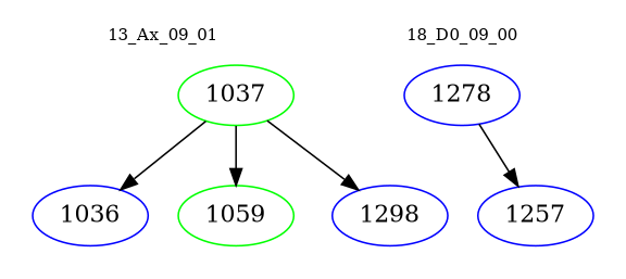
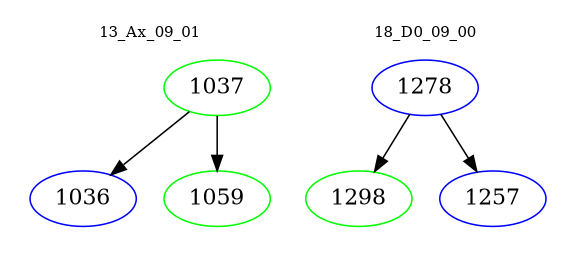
  digraph {
    node [color=green]
    edge [color=black]
    n1 [label=1037]
    n2 [color=blue label=1036]
    n3 [label=1059]
    n4 [color=blue label=1278]
    n5 [color=blue label=1257]
-   n6 [color=blue label=1298]
+   n6 [label=1298]
    subgraph cluster_1 {
      color=white
      fontsize=10
      label="13_Ax_09_01"
      n1
      n2
      n3
    }
    subgraph cluster_2 {
      color=white
      fontsize=10
      label="18_D0_09_00"
      n4
      n5
      n6
    }
    n1 -> n2
    n1 -> n3
    n4 -> n5
-   n1 -> n6
+   n4 -> n6
  }
